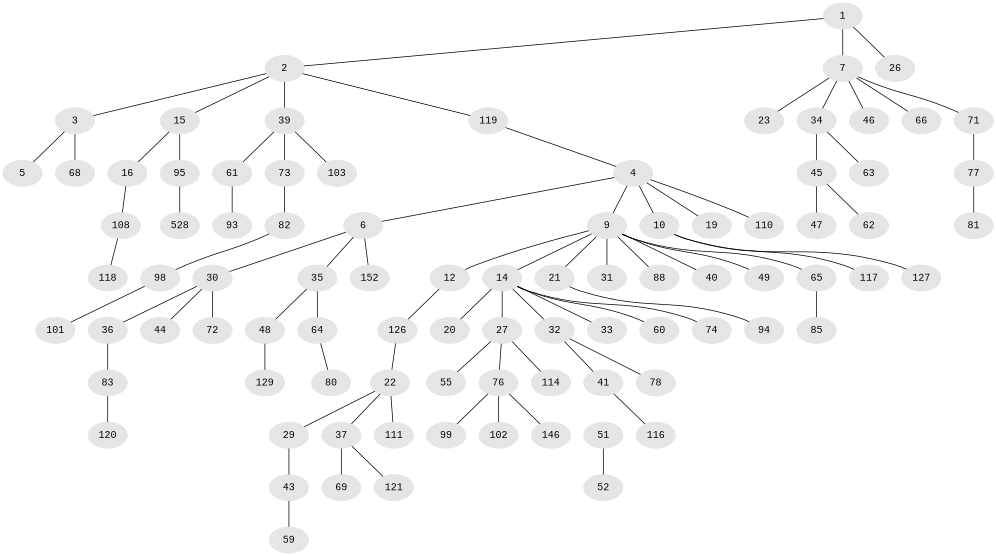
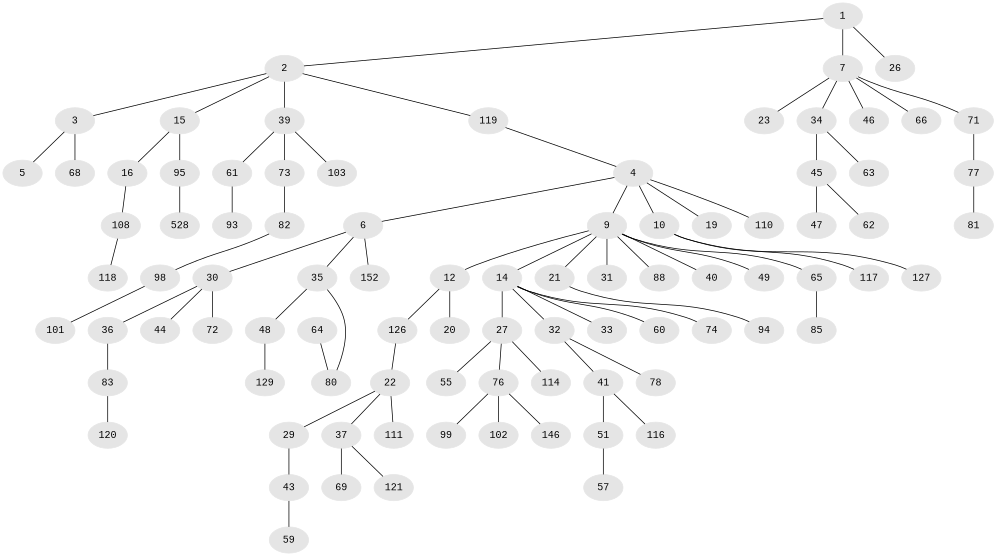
  graph {
    fontname="Liberation Mono"
    node [color=gray90 fontname="Liberation Mono" style=filled]
    edge [fontname="Liberation Mono"]
    1 [super="+13"]
    2 [super="+104"]
    7 [super="+24"]
    26
    3 [super="+67"]
    15
    39 [super="+100"]
    119
    23 [super="+91"]
    34 [super="+96"]
    46
    66
    71 [super="+89"]
    5
    68
    4 [super="+8"]
    6 [super="+11"]
    9 [super="+18"]
    10 [super="+113"]
    19
    110
    16 [super="+88"]
    95 [super="+105"]
    61
    73 [super="+107"]
    103
    30 [super="+87"]
    35 [super="+50"]
    n29 [label=152]
    12 [super="+56"]
    14 [super="+17"]
    21 [super="+25"]
    31 [super="+42"]
    n34 [label=88]
    40
    49
    65
    117
    127
    36
    44 [super="+54"]
    72
    48 [super="+53"]
    64
    45 [super="+58"]
    63
    77 [super="+115"]
    126
    20 [super="+84"]
    27 [super="+75"]
    32
    33
    60
    74 [super="+90"]
    94
    85 [super="+97"]
    22 [super="+28"]
    29 [super="+124"]
    37
    111
    55
    76 [super="+79"]
    114
    41 [super="+122"]
    78
    108 [super="+109"]
    n67 [label=528]
    118 [super="+125"]
    43 [super="+70"]
    69 [super="+86"]
    121
    99
    102
    n74 [label=146]
    59
    83 [super="+92"]
    51 [super="+52"]
    116
    47
    62
    129
    80
    120
    93
    82
-   57 [super="+130" label=52]
+   57 [super="+130"]
    81
    98
    101 [super="+123"]
    1 -- 2
    1 -- 7
    1 -- 26
    2 -- 3
    2 -- 15
    2 -- 39
    2 -- 119
    7 -- 23
    7 -- 34
    7 -- 46
    7 -- 66
    7 -- 71
    3 -- 5
    3 -- 68
    15 -- 16
    15 -- 95
    39 -- 61
    39 -- 73
    39 -- 103
    119 -- 4
    34 -- 45
    34 -- 63
    71 -- 77
    4 -- 6
    4 -- 9
    4 -- 10
    4 -- 19
    4 -- 110
    6 -- 30
    6 -- 35
    6 -- n29
    9 -- 12
    9 -- 14
    9 -- 21
    9 -- 31
    9 -- n34
    9 -- 40
    9 -- 49
    9 -- 65
    10 -- 117
    10 -- 127
    16 -- 108
    95 -- n67
    61 -- 93
    73 -- 82
    30 -- 36
    30 -- 44
    30 -- 72
    35 -- 48
-   35 -- 64
+   35 -- 80
    12 -- 126
-   14 -- 20
+   12 -- 20
    14 -- 27
    14 -- 32
    14 -- 33
    14 -- 60
    14 -- 74
    21 -- 94
    65 -- 85
    36 -- 83
    48 -- 129
    64 -- 80
    45 -- 47
    45 -- 62
    77 -- 81
    126 -- 22
    27 -- 55
    27 -- 76
    27 -- 114
    32 -- 41
    32 -- 78
    22 -- 29
    22 -- 37
    22 -- 111
    29 -- 43
    37 -- 69
    37 -- 121
    76 -- 99
    76 -- 102
    76 -- n74
+   41 -- 51
    41 -- 116
    108 -- 118
    43 -- 59
    83 -- 120
    51 -- 57
    82 -- 98
    98 -- 101
  }
